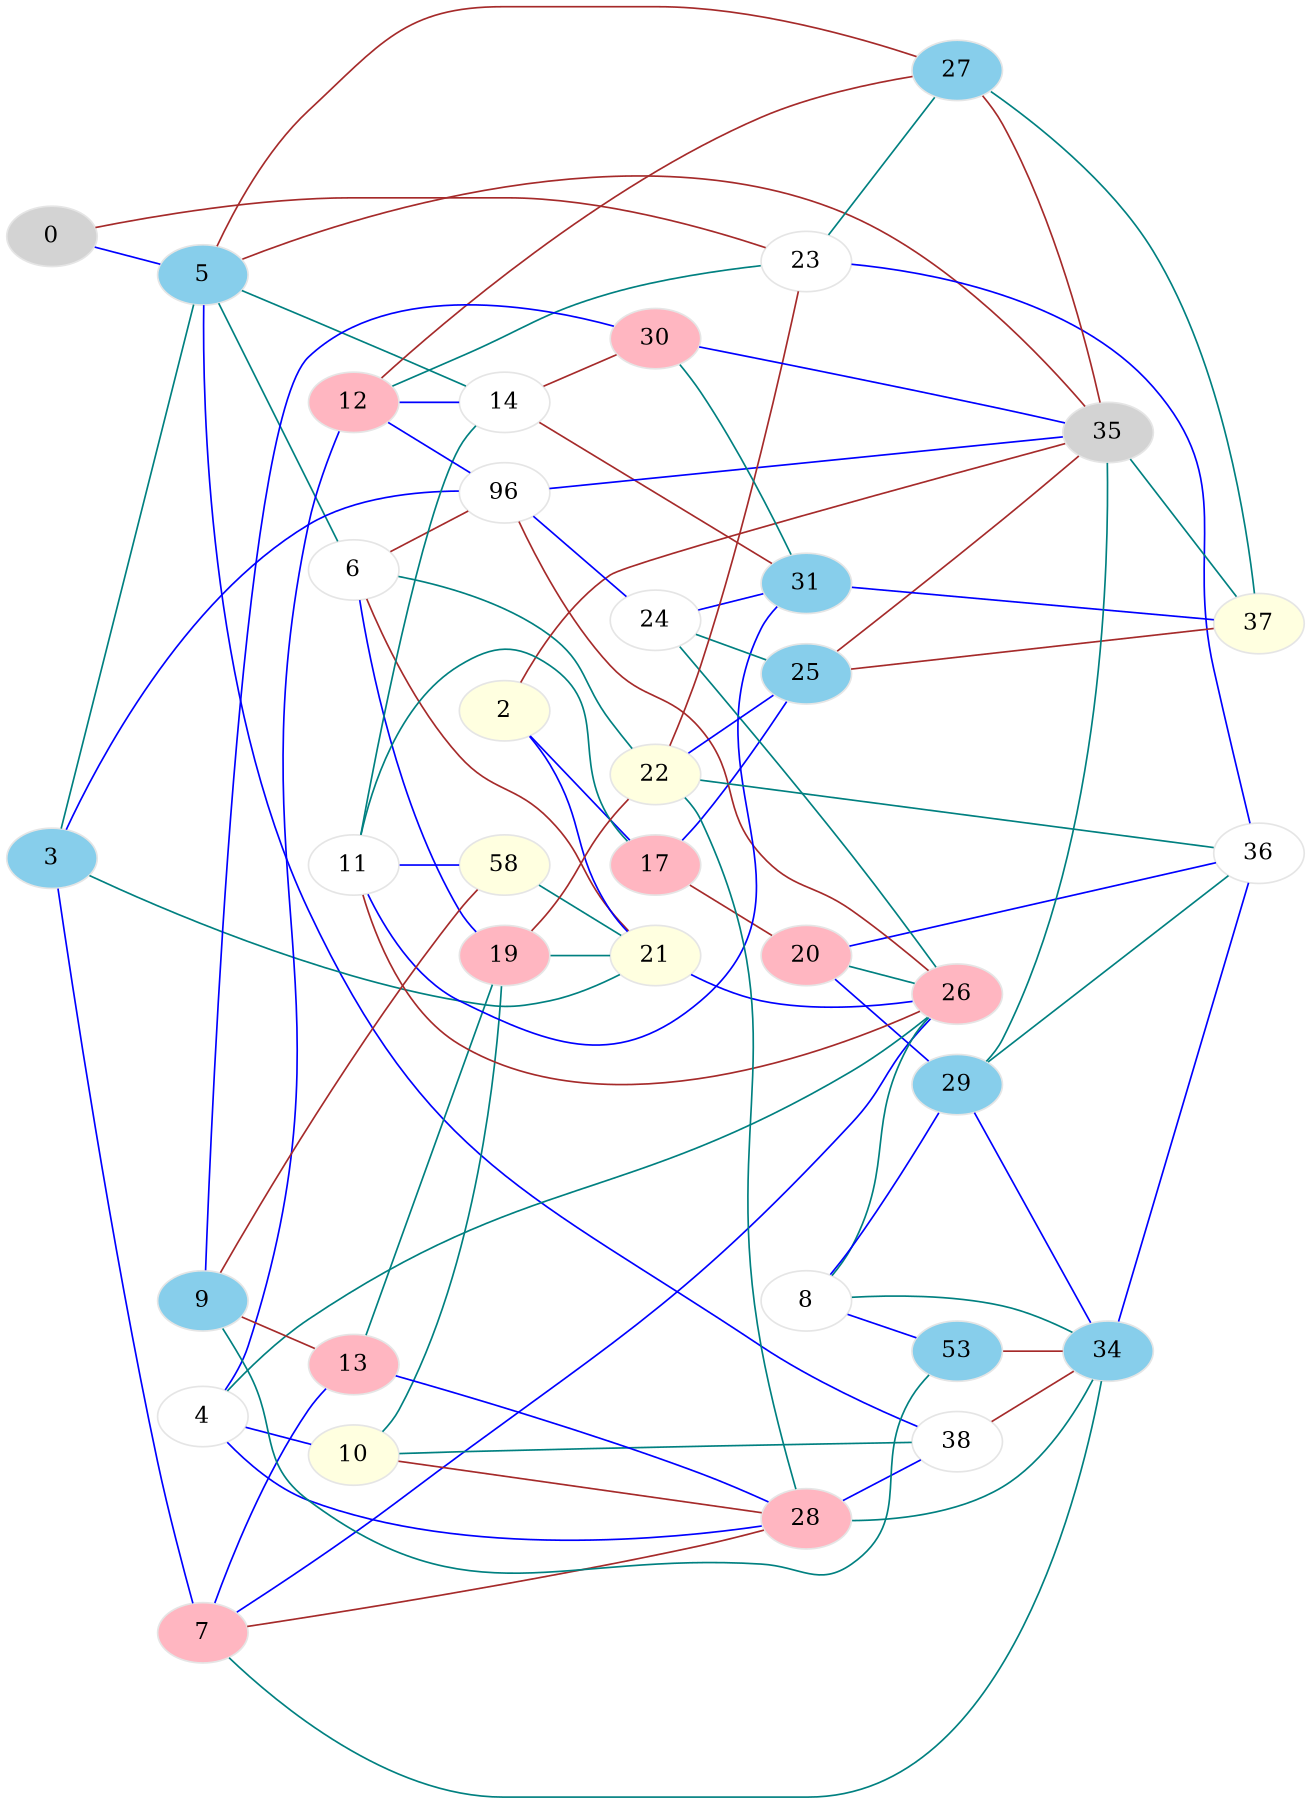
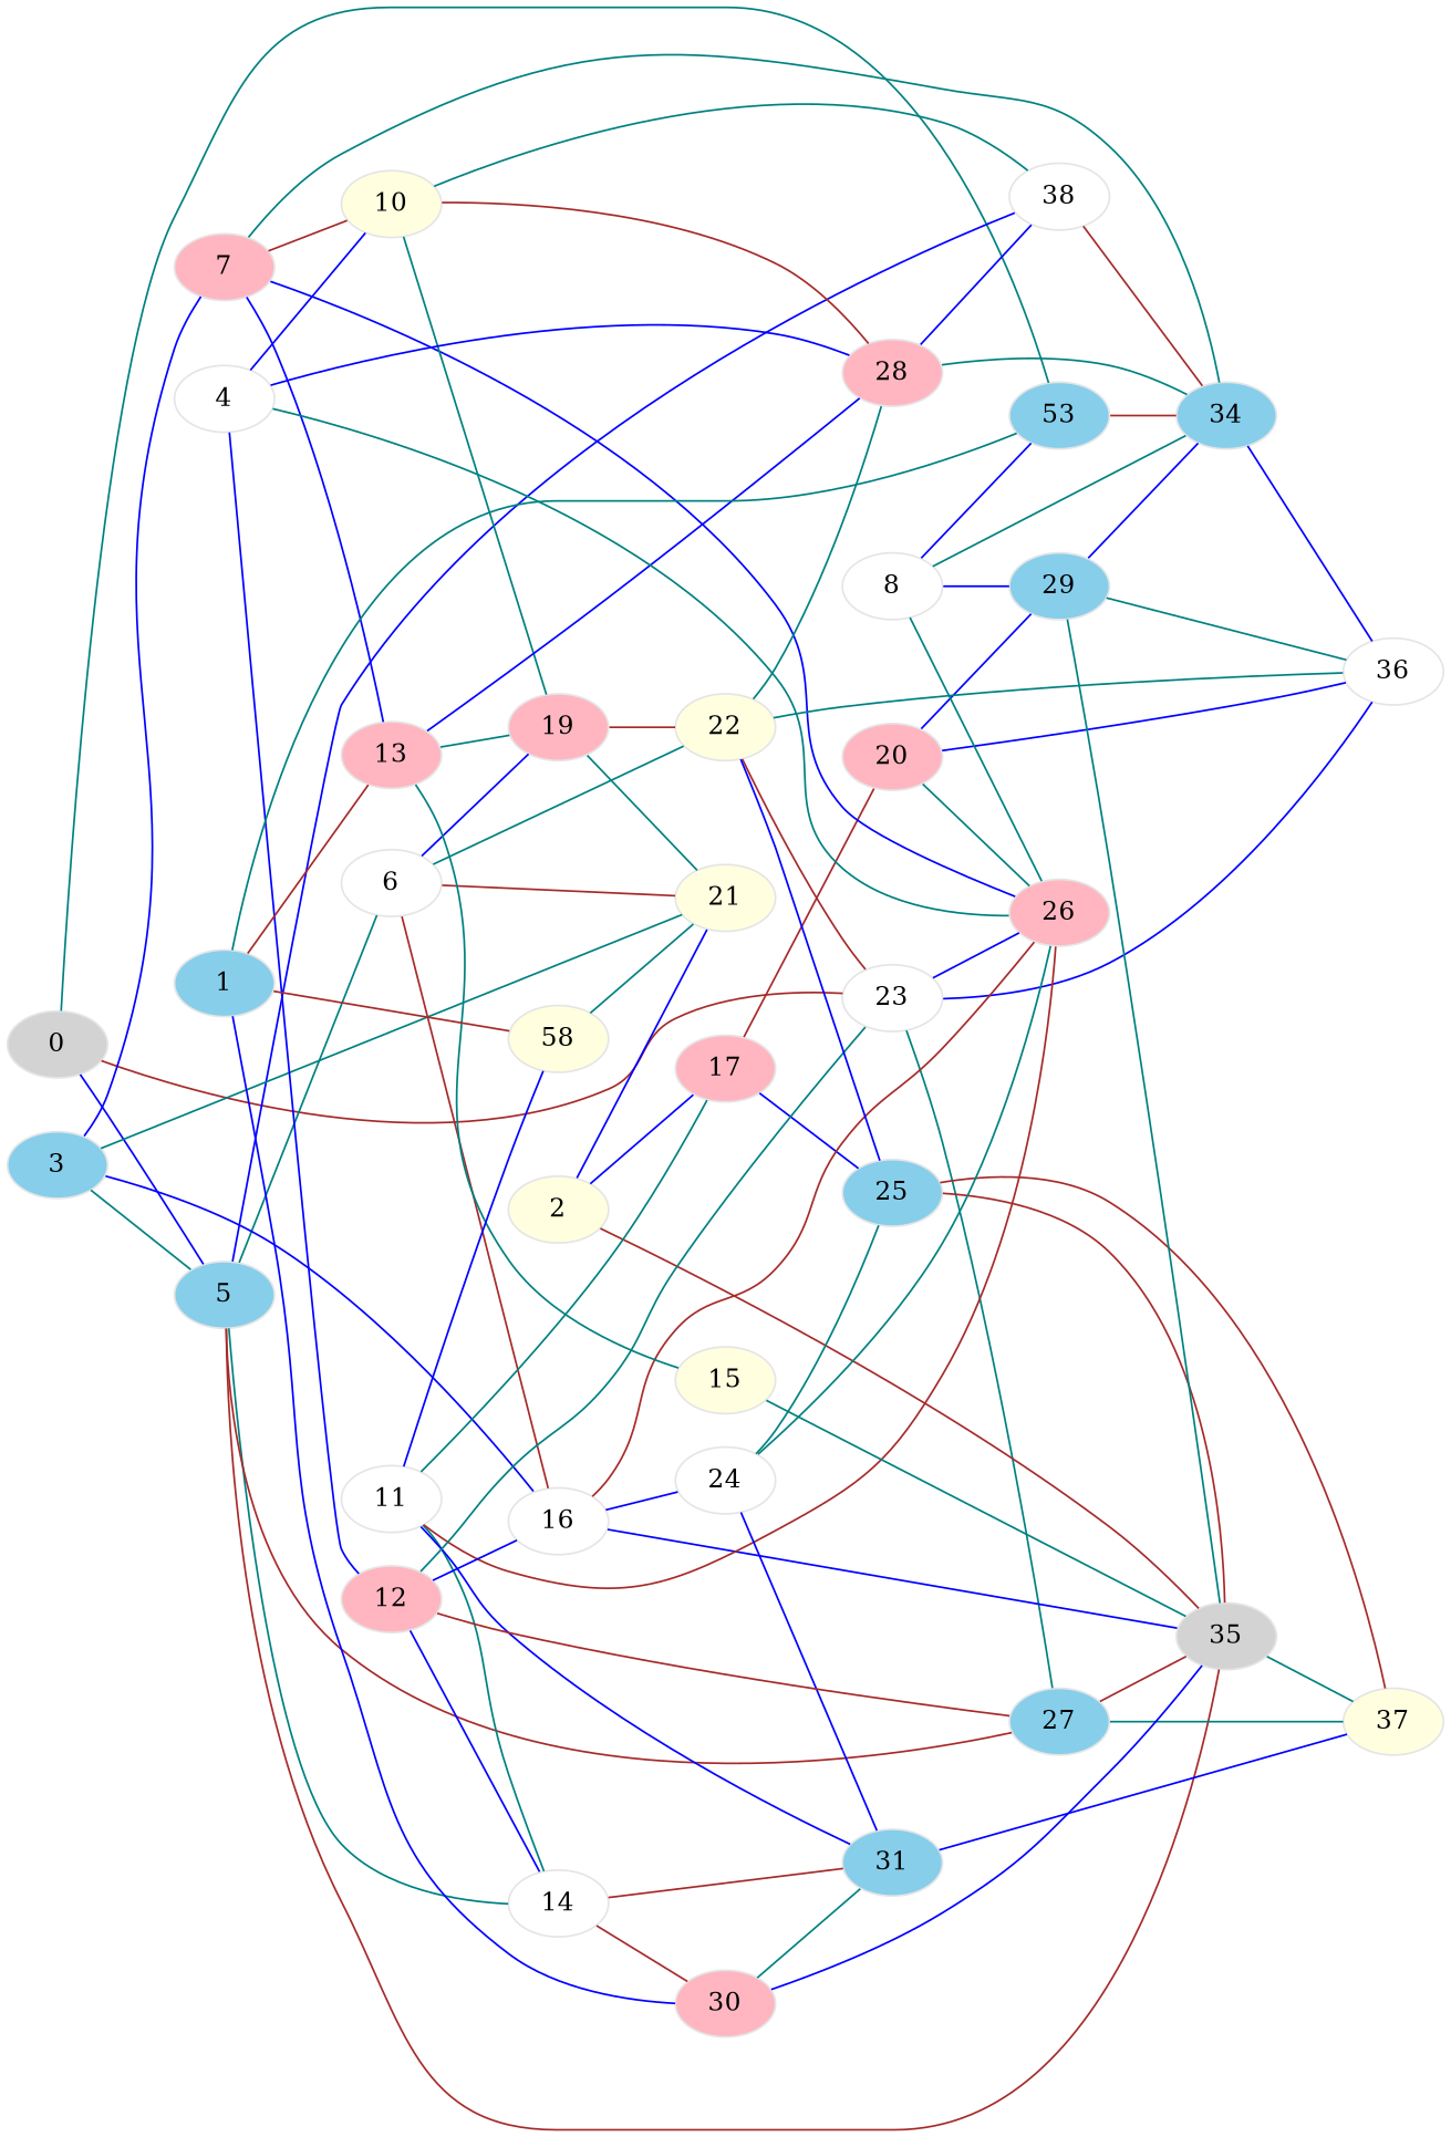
  graph {
    rankdir=LR
    node [color=gray90 fillcolor=white style=filled]
    edge [color=blue weight=1.0]
    n1 [fillcolor=lightgrey label=0]
    5 [fillcolor=skyblue]
    23
    n4 [fillcolor=skyblue label=53]
    35 [fillcolor=lightgrey]
    6
    14
    27 [fillcolor=skyblue]
    n9 [label=38]
    26 [fillcolor=lightpink]
    36
    34 [fillcolor=skyblue]
    2 [fillcolor=lightyellow]
    17 [fillcolor=lightpink]
    21 [fillcolor=lightyellow]
    20 [fillcolor=lightpink]
    25 [fillcolor=skyblue]
    37 [fillcolor=lightyellow]
    3 [fillcolor=skyblue]
    7 [fillcolor=lightpink]
-   16 [label=96]
+   16
    10 [fillcolor=lightyellow]
    13 [fillcolor=lightpink]
    11
    n25 [fillcolor=lightyellow label=58]
    31 [fillcolor=skyblue]
    24
    4
    12 [fillcolor=lightpink]
    28 [fillcolor=lightpink]
    19 [fillcolor=lightpink]
    22 [fillcolor=lightyellow]
    30 [fillcolor=lightpink]
+   15 [fillcolor=lightyellow]
    8
    29 [fillcolor=skyblue]
-   9 [fillcolor=skyblue]
+   9 [fillcolor=skyblue label=1]
    n1 -- 5
    n1 -- 23 [color=brown]
+   n1 -- n4 [color=teal weight=2.0]
    5 -- 35 [color=brown]
    5 -- 6 [color=teal]
    5 -- 14 [color=teal]
    5 -- 27 [color=brown]
    5 -- n9
    23 -- 27 [color=teal]
-   21 -- 26
+   23 -- 26
    23 -- 36
    n4 -- 34 [color=brown weight=2.0]
    35 -- 37 [color=teal]
    6 -- 21 [color=brown]
    6 -- 16 [color=brown]
    6 -- 19
    6 -- 22 [color=teal]
    14 -- 31 [color=brown]
    14 -- 30 [color=brown weight=2.0]
    27 -- 35 [color=brown weight=2.0]
    27 -- 37 [color=teal]
    n9 -- 34 [color=brown]
    34 -- 36
    2 -- 35 [color=brown]
    2 -- 17
    2 -- 21 [weight=2.0]
    17 -- 20 [color=brown weight=2.0]
    17 -- 25 [weight=2.0]
    20 -- 26 [color=teal]
    20 -- 36
    20 -- 29 [weight=2.0]
    25 -- 35 [color=brown]
    25 -- 37 [color=brown]
    3 -- 5 [color=teal]
    3 -- 21 [color=teal]
    3 -- 7
    3 -- 16
    7 -- 26
    7 -- 34 [color=teal]
-   7 -- 28 [color=brown weight=2.0]
+   7 -- 10 [color=brown weight=2.0]
    7 -- 13
    16 -- 35
    16 -- 26 [color=brown]
    16 -- 24
    10 -- n9 [color=teal]
    10 -- 28 [color=brown]
    10 -- 19 [color=teal]
    13 -- 28
    13 -- 19 [color=teal]
+   13 -- 15 [color=teal weight=2.0]
    11 -- 14 [color=teal]
    11 -- 26 [color=brown]
    11 -- 17 [color=teal]
    11 -- n25
    11 -- 31
    n25 -- 21 [color=teal]
    31 -- 37 [weight=2.0]
    24 -- 26 [color=teal]
    24 -- 25 [color=teal]
    24 -- 31
    4 -- 26 [color=teal]
    4 -- 10
    4 -- 12
    4 -- 28
    12 -- 23 [color=teal]
    12 -- 14
    12 -- 27 [color=brown]
    12 -- 16
    28 -- n9
    28 -- 34 [color=teal]
    19 -- 21 [color=teal]
    19 -- 22 [color=brown weight=2.0]
    22 -- 23 [color=brown]
    22 -- 36 [color=teal weight=2.0]
    22 -- 25
    22 -- 28 [color=teal weight=3.0]
    30 -- 35
    30 -- 31 [color=teal]
+   15 -- 35 [color=teal weight=2.0]
    8 -- n4
    8 -- 26 [color=teal]
    8 -- 34 [color=teal]
    8 -- 29
    29 -- 35 [color=teal]
    29 -- 36 [color=teal]
    29 -- 34
    9 -- n4 [color=teal]
    9 -- 13 [color=brown]
    9 -- n25 [color=brown weight=2.0]
    9 -- 30 [weight=2.0]
  }
